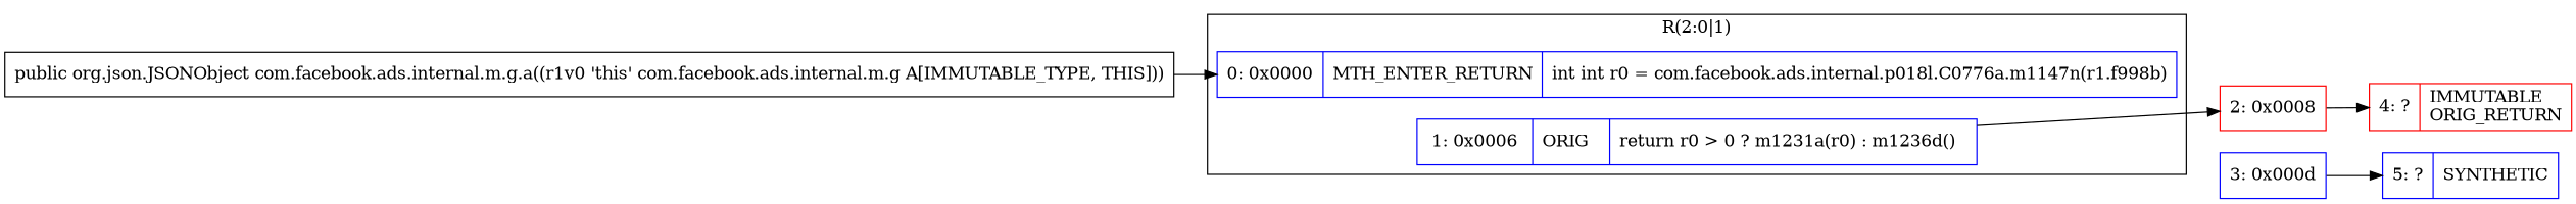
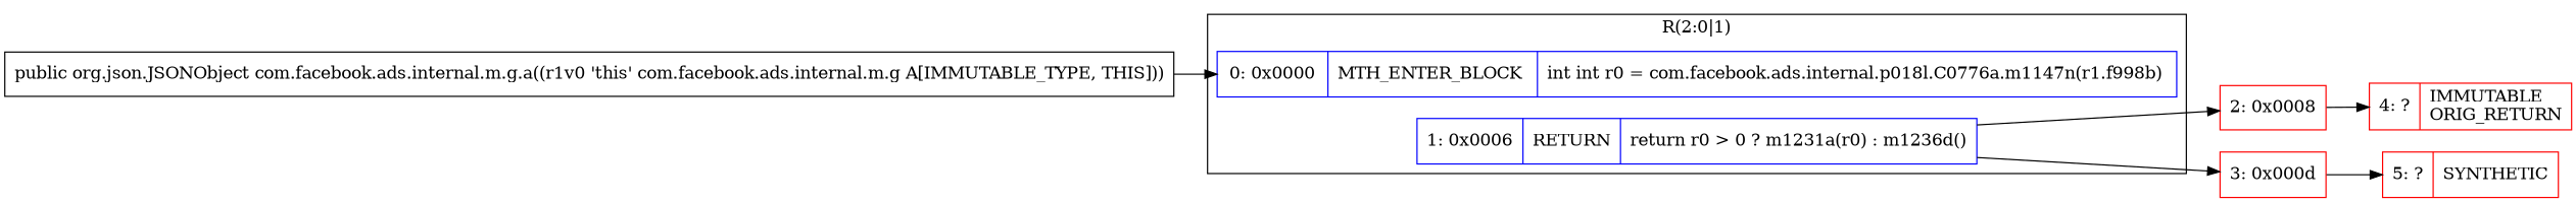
  digraph {
    rankdir=LR
    node [color=red shape=record]
-   n1 [color=blue label="{0\:\ 0x0000|MTH_ENTER_RETURN\l|int int r0 = com.facebook.ads.internal.p018l.C0776a.m1147n(r1.f998b)\l}"]
-   n2 [color=blue label="{1\:\ 0x0006|ORIG\l|return r0 \> 0 ? m1231a(r0) : m1236d()\l}"]
+   n1 [color=blue label="{0\:\ 0x0000|MTH_ENTER_BLOCK\l|int int r0 = com.facebook.ads.internal.p018l.C0776a.m1147n(r1.f998b)\l}"]
+   n2 [color=blue label="{1\:\ 0x0006|RETURN\l|return r0 \> 0 ? m1231a(r0) : m1236d()\l}"]
    n3 [label="{2\:\ 0x0008}"]
-   n4 [color=blue label="{3\:\ 0x000d}"]
+   n4 [label="{3\:\ 0x000d}"]
    n5 [label="{4\:\ ?|IMMUTABLE\lORIG_RETURN\l}"]
-   n6 [color=blue label="{5\:\ ?|SYNTHETIC\l}"]
+   n6 [label="{5\:\ ?|SYNTHETIC\l}"]
    n7 [label="{public org.json.JSONObject com.facebook.ads.internal.m.g.a((r1v0 'this' com.facebook.ads.internal.m.g A[IMMUTABLE_TYPE, THIS])) }" color=""]
    subgraph cluster_1 {
      label="R(2:0|1)"
      n1
      n2
    }
    n2 -> n3
+   n2 -> n4
    n3 -> n5
    n4 -> n6
    n7 -> n1
  }
